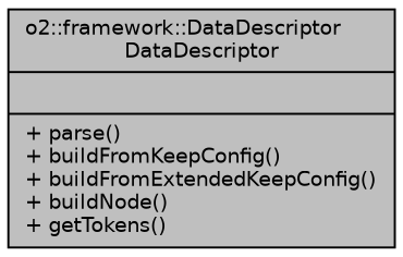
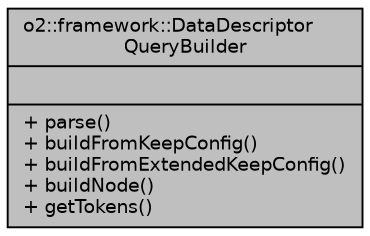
  digraph {
-   n1 [color=black fillcolor=grey75 fontcolor=black fontname=Helvetica fontsize=10 height=0.2 label="{o2::framework::DataDescriptor\lDataDescriptor\n||+ parse()\l+ buildFromKeepConfig()\l+ buildFromExtendedKeepConfig()\l+ buildNode()\l+ getTokens()\l}" shape=record style=filled width=0.4]
+   n1 [color=black fillcolor=grey75 fontcolor=black fontname=Helvetica fontsize=10 height=0.2 label="{o2::framework::DataDescriptor\lQueryBuilder\n||+ parse()\l+ buildFromKeepConfig()\l+ buildFromExtendedKeepConfig()\l+ buildNode()\l+ getTokens()\l}" shape=record style=filled width=0.4]
  }
